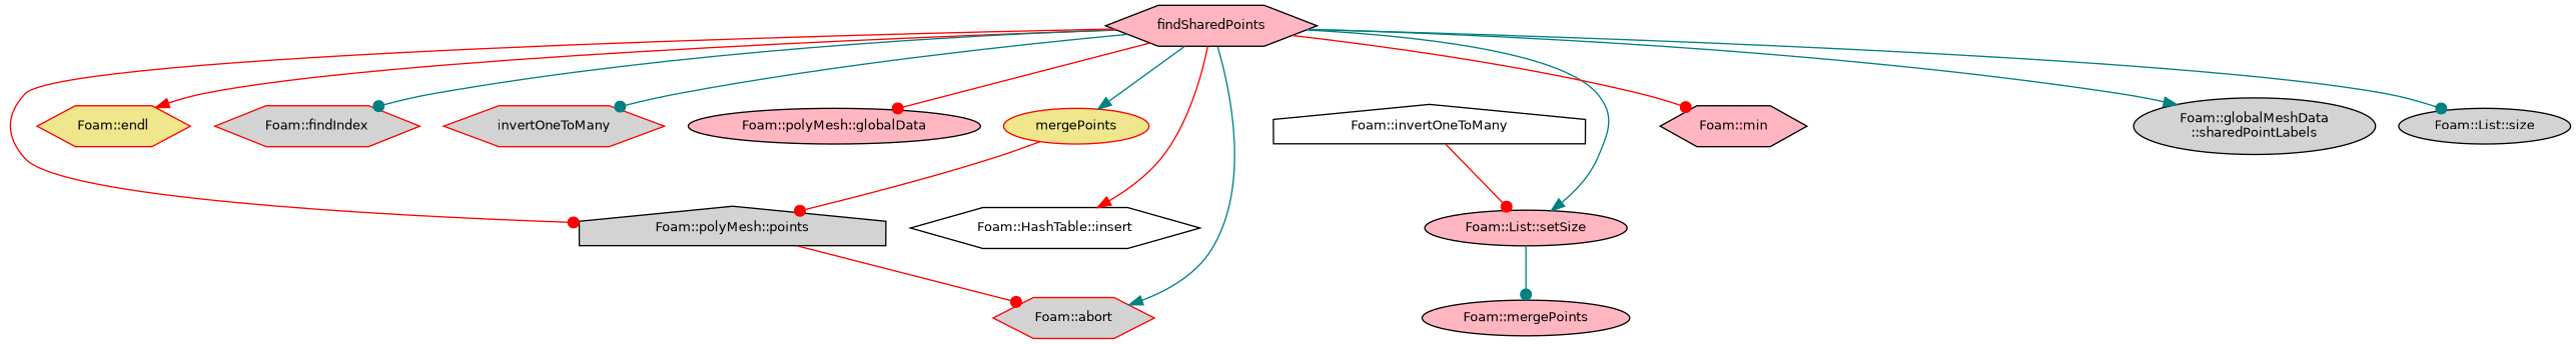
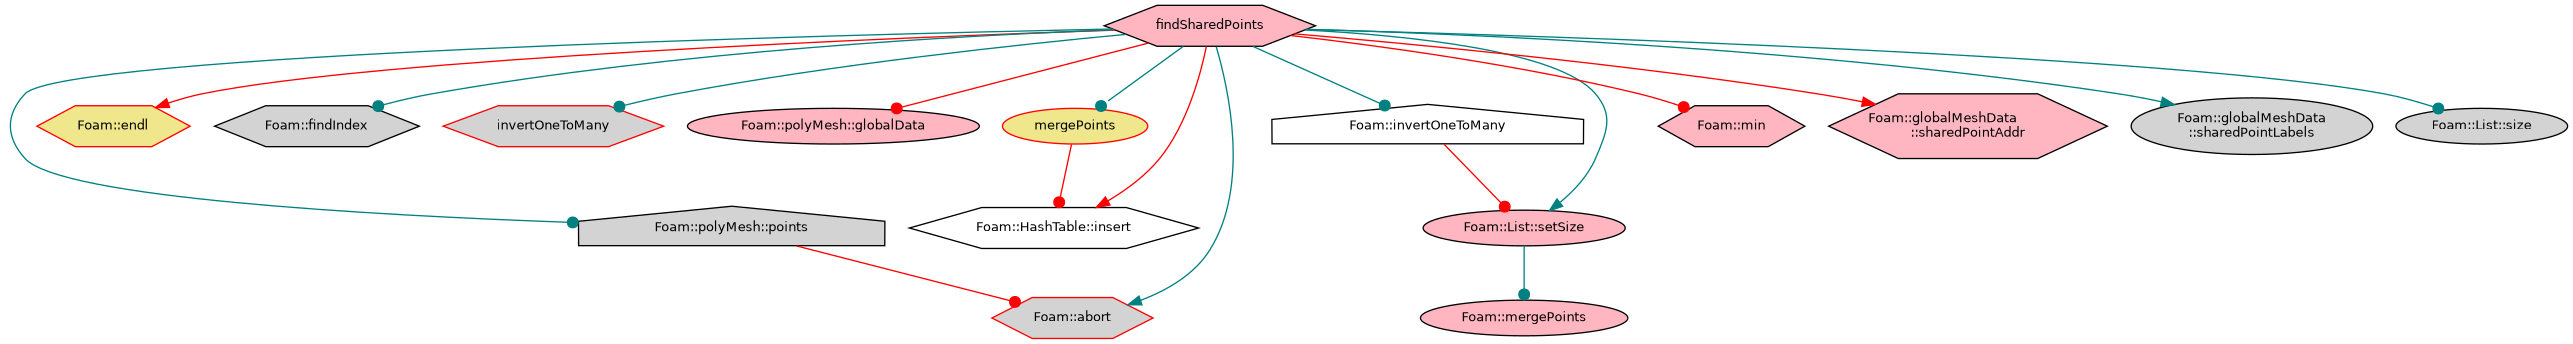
  digraph {
    rankdir=TB
    node [color=black fillcolor=lightpink fontname=Helvetica fontsize=10 shape=hexagon style=filled]
    edge [arrowhead=dot color=teal fontname=Helvetica fontsize=10 labelfontname=Helvetica labelfontsize=10 style=solid]
    n1 [fontcolor=black height=0.2 label=findSharedPoints width=0.4]
    n2 [color=red fillcolor=lightgrey height=0.2 label="Foam::abort" width=0.4]
    n3 [color=red fillcolor=khaki height=0.2 label="Foam::endl" width=0.4]
-   n4 [color=red fillcolor=lightgrey height=0.2 label="Foam::findIndex" width=0.4]
+   n4 [fillcolor=lightgrey height=0.2 label="Foam::findIndex" width=0.4]
    n5 [color=red fillcolor=lightgrey height=0.2 label=invertOneToMany width=0.4]
    n6 [height=0.2 label="Foam::polyMesh::globalData" shape=ellipse width=0.4]
    n7 [fillcolor=white height=0.2 label="Foam::HashTable::insert" width=0.4]
    n8 [fillcolor=white height=0.2 label="Foam::invertOneToMany" shape=house width=0.4]
    n9 [height=0.2 label="Foam::List::setSize" shape=ellipse width=0.4]
    n10 [color=red fillcolor=khaki height=0.2 label=mergePoints shape=ellipse width=0.4]
    n11 [fillcolor=lightgrey height=0.2 label="Foam::polyMesh::points" shape=house width=0.4]
    n12 [height=0.2 label="Foam::min" width=0.4]
+   n13 [height=0.2 label="Foam::globalMeshData\l::sharedPointAddr" width=0.4]
    n14 [fillcolor=lightgrey height=0.2 label="Foam::globalMeshData\l::sharedPointLabels" shape=ellipse width=0.4]
    n15 [fillcolor=lightgrey height=0.2 label="Foam::List::size" shape=ellipse width=0.4]
    n16 [height=0.2 label="Foam::mergePoints" shape=ellipse width=0.4]
    n1 -> n2 [arrowhead=normal]
    n1 -> n3 [arrowhead=normal color=red]
    n1 -> n4
    n1 -> n5
    n1 -> n6 [color=red]
    n1 -> n7 [arrowhead=normal color=red]
+   n1 -> n8
    n1 -> n9 [arrowhead=normal]
-   n1 -> n10 [arrowhead=normal]
-   n1 -> n11 [color=red]
+   n1 -> n10
+   n1 -> n11
    n1 -> n12 [color=red]
+   n1 -> n13 [arrowhead=normal color=red]
    n1 -> n14 [arrowhead=normal]
    n1 -> n15
    n8 -> n9 [color=red]
    n9 -> n16
-   n10 -> n11 [color=red]
+   n10 -> n7 [color=red]
    n11 -> n2 [color=red]
  }
